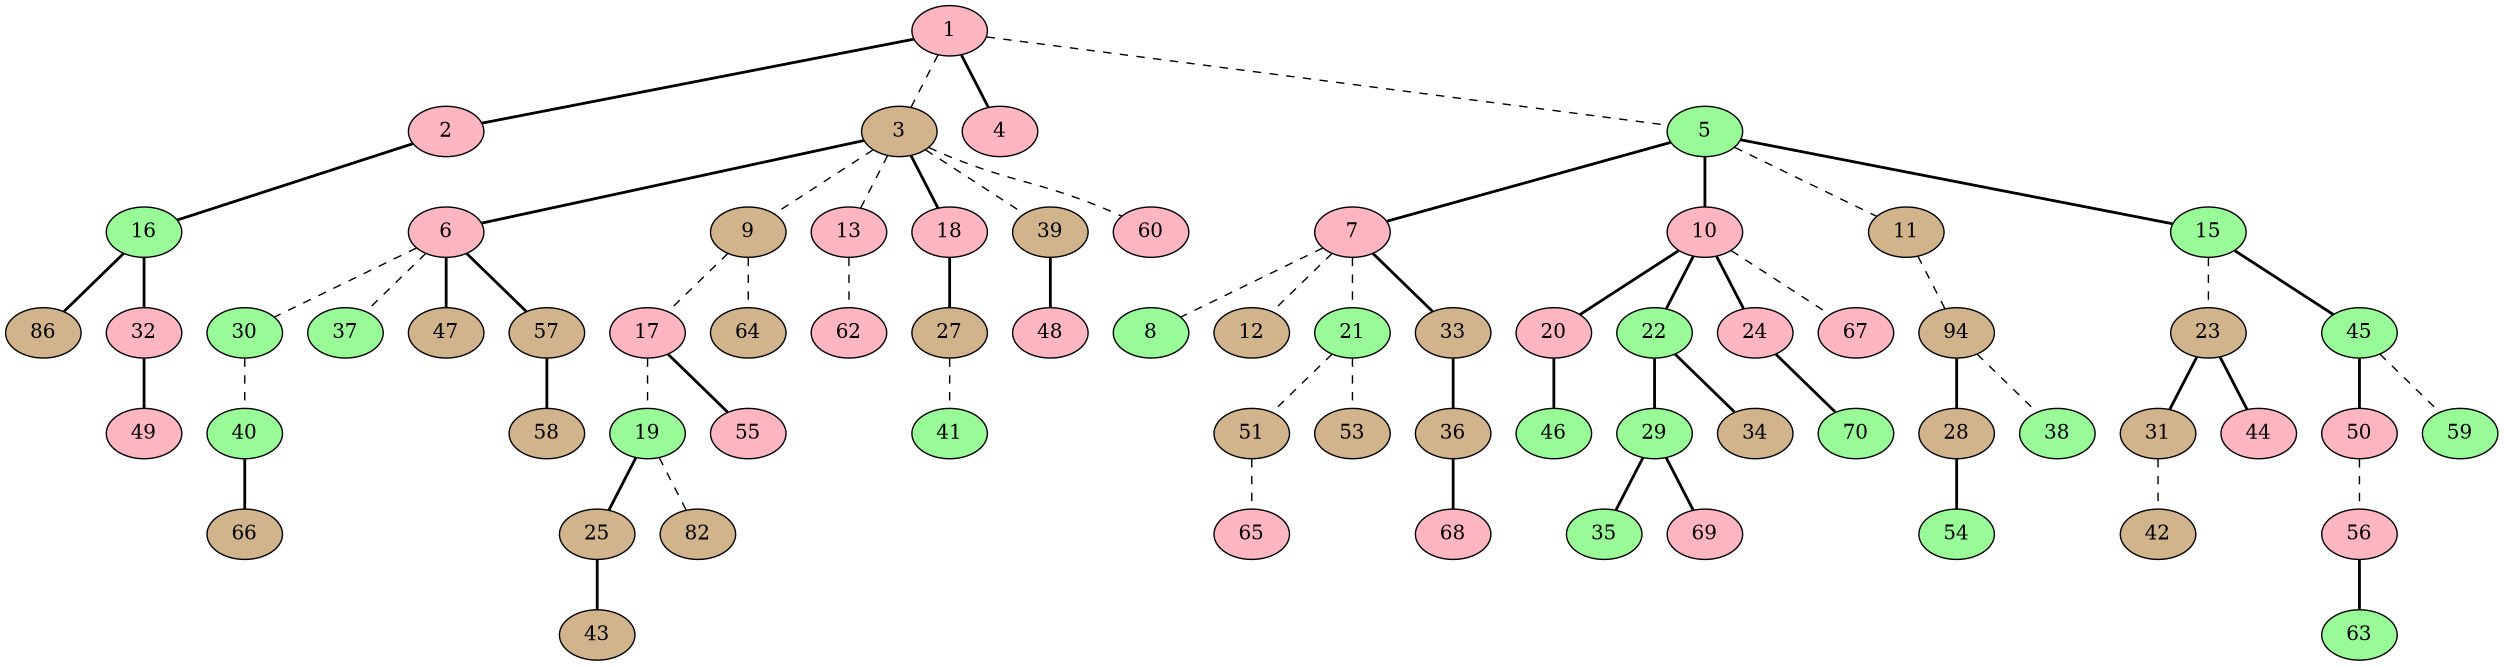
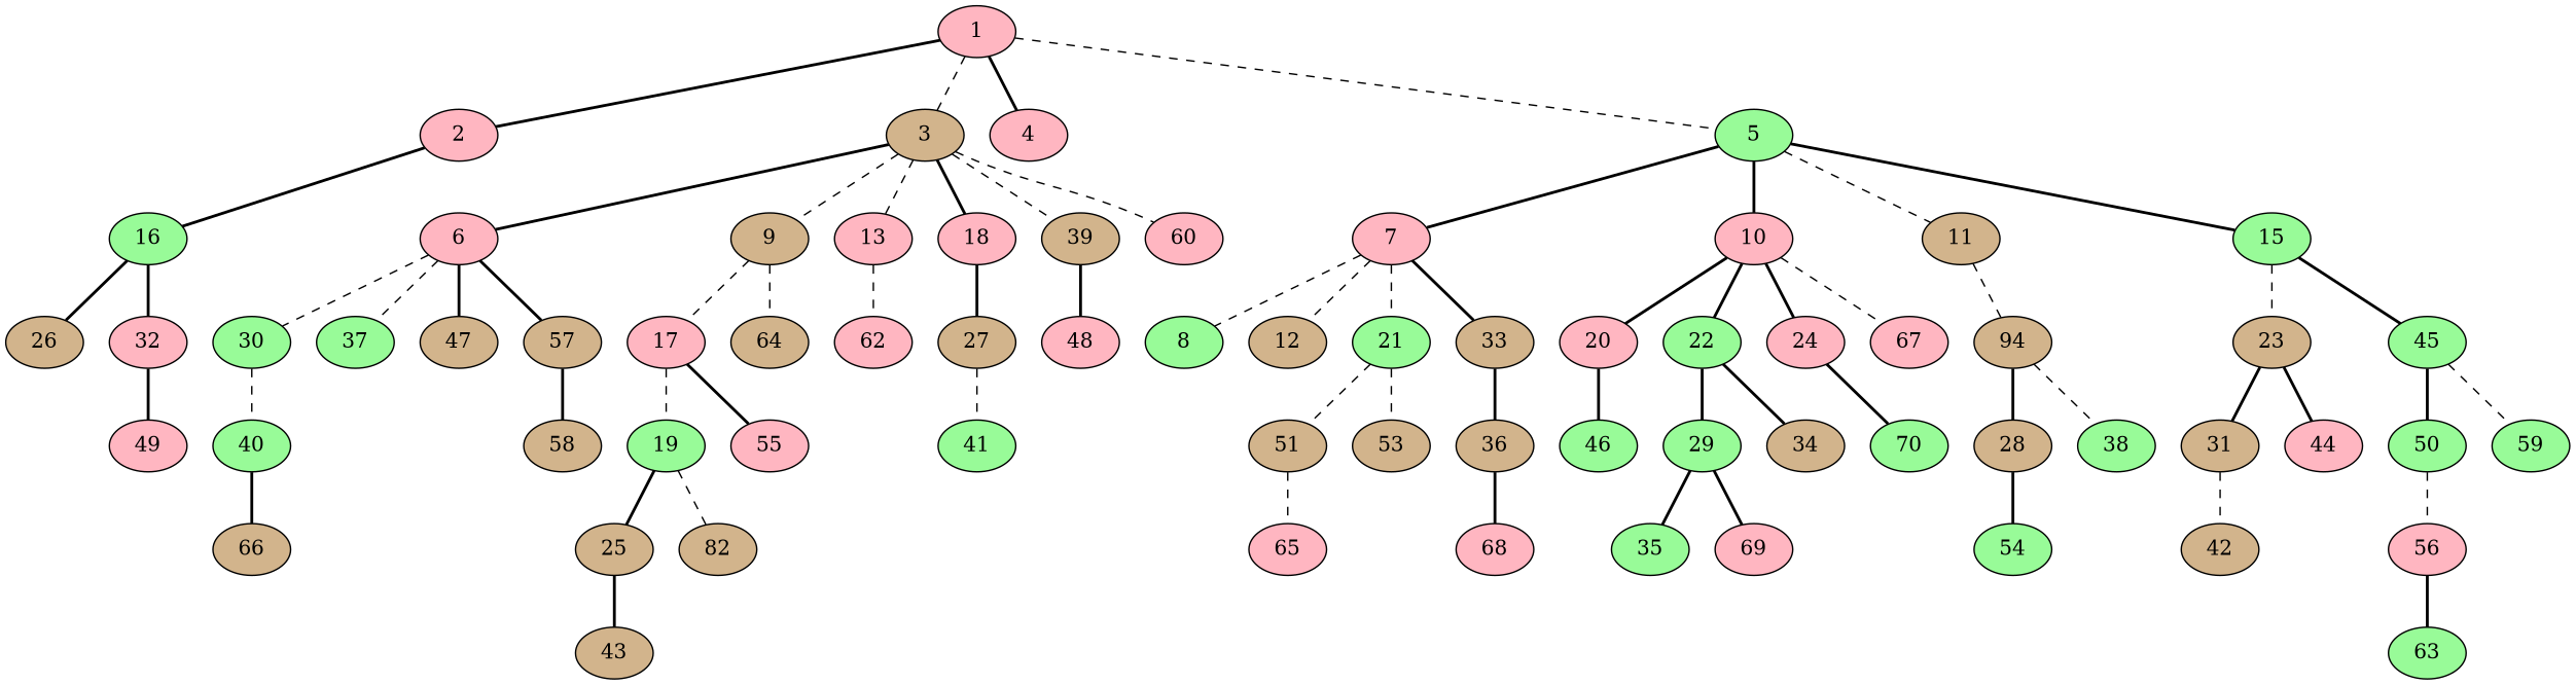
  graph {
    node [fillcolor=tan style=filled]
    edge [style=bold]
    1 [fillcolor=lightpink]
    2 [fillcolor=lightpink]
    3
    4 [fillcolor=lightpink]
    5 [fillcolor=palegreen]
    16 [fillcolor=palegreen]
    6 [fillcolor=lightpink]
    9
    13 [fillcolor=lightpink]
    18 [fillcolor=lightpink]
    39
    60 [fillcolor=lightpink]
    7 [fillcolor=lightpink]
    10 [fillcolor=lightpink]
    11
    15 [fillcolor=palegreen]
-   26 [label=86]
+   26
    32 [fillcolor=lightpink]
    30 [fillcolor=palegreen]
    37 [fillcolor=palegreen]
    47
    57
    17 [fillcolor=lightpink]
    64
    62 [fillcolor=lightpink]
    27
    48 [fillcolor=lightpink]
    8 [fillcolor=palegreen]
    12
    21 [fillcolor=palegreen]
    33
    20 [fillcolor=lightpink]
    22 [fillcolor=palegreen]
    24 [fillcolor=lightpink]
    67 [fillcolor=lightpink]
    n36 [label=94]
    23
    45 [fillcolor=palegreen]
    49 [fillcolor=lightpink]
    40 [fillcolor=palegreen]
    58
    19 [fillcolor=palegreen]
    55 [fillcolor=lightpink]
    41 [fillcolor=palegreen]
    51
    53
    36
    46 [fillcolor=palegreen]
    29 [fillcolor=palegreen]
    34
    70 [fillcolor=palegreen]
    28
    38 [fillcolor=palegreen]
    31
    44 [fillcolor=lightpink]
-   50 [fillcolor=lightpink]
+   50 [fillcolor=palegreen]
    59 [fillcolor=palegreen]
    66
    65 [fillcolor=lightpink]
    68 [fillcolor=lightpink]
    25
    n62 [label=82]
    35 [fillcolor=palegreen]
    69 [fillcolor=lightpink]
    54 [fillcolor=palegreen]
    42
    56 [fillcolor=lightpink]
    43
    63 [fillcolor=palegreen]
    1 -- 2
    1 -- 3 [style=dashed]
    1 -- 4
    1 -- 5 [style=dashed]
    2 -- 16
    3 -- 6
    3 -- 9 [style=dashed]
    3 -- 13 [style=dashed]
    3 -- 18
    3 -- 39 [style=dashed]
    3 -- 60 [style=dashed]
    5 -- 7
    5 -- 10
    5 -- 11 [style=dashed]
    5 -- 15
    16 -- 26
    16 -- 32
    6 -- 30 [style=dashed]
    6 -- 37 [style=dashed]
    6 -- 47
    6 -- 57
    9 -- 17 [style=dashed]
    9 -- 64 [style=dashed]
    13 -- 62 [style=dashed]
    18 -- 27
    39 -- 48
    7 -- 8 [style=dashed]
    7 -- 12 [style=dashed]
    7 -- 21 [style=dashed]
    7 -- 33
    10 -- 20
    10 -- 22
    10 -- 24
    10 -- 67 [style=dashed]
    11 -- n36 [style=dashed]
    15 -- 23 [style=dashed]
    15 -- 45
    32 -- 49
    30 -- 40 [style=dashed]
    57 -- 58
    17 -- 19 [style=dashed]
    17 -- 55
    27 -- 41 [style=dashed]
    21 -- 51 [style=dashed]
    21 -- 53 [style=dashed]
    33 -- 36
    20 -- 46
    22 -- 29
    22 -- 34
    24 -- 70
    n36 -- 28
    n36 -- 38 [style=dashed]
    23 -- 31
    23 -- 44
    45 -- 50
    45 -- 59 [style=dashed]
    40 -- 66
    19 -- 25
    19 -- n62 [style=dashed]
    51 -- 65 [style=dashed]
    36 -- 68
    29 -- 35
    29 -- 69
    28 -- 54
    31 -- 42 [style=dashed]
    50 -- 56 [style=dashed]
    25 -- 43
    56 -- 63
  }
